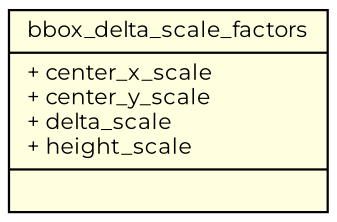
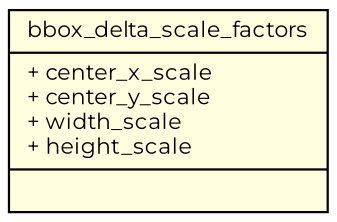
  digraph {
    fontname=Montserrat
-   n1 [color=black fillcolor=lightyellow fontcolor=black fontname=Montserrat fontsize=10 height=0.2 label="{bbox_delta_scale_factors\n|+ center_x_scale\l+ center_y_scale\l+ delta_scale\l+ height_scale\l|}" shape=record style=filled width=0.4]
+   n1 [color=black fillcolor=lightyellow fontcolor=black fontname=Montserrat fontsize=10 height=0.2 label="{bbox_delta_scale_factors\n|+ center_x_scale\l+ center_y_scale\l+ width_scale\l+ height_scale\l|}" shape=record style=filled width=0.4]
  }
